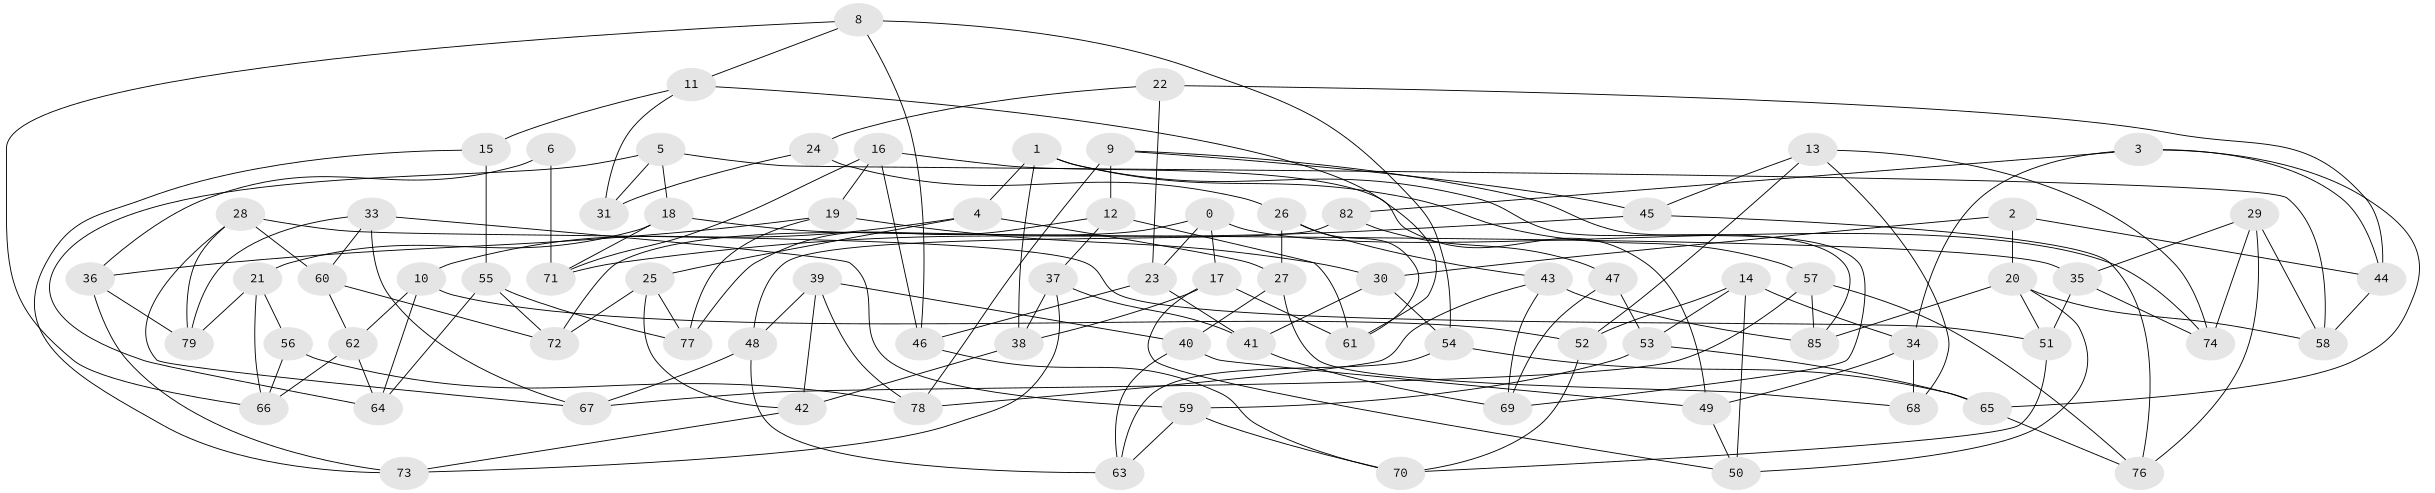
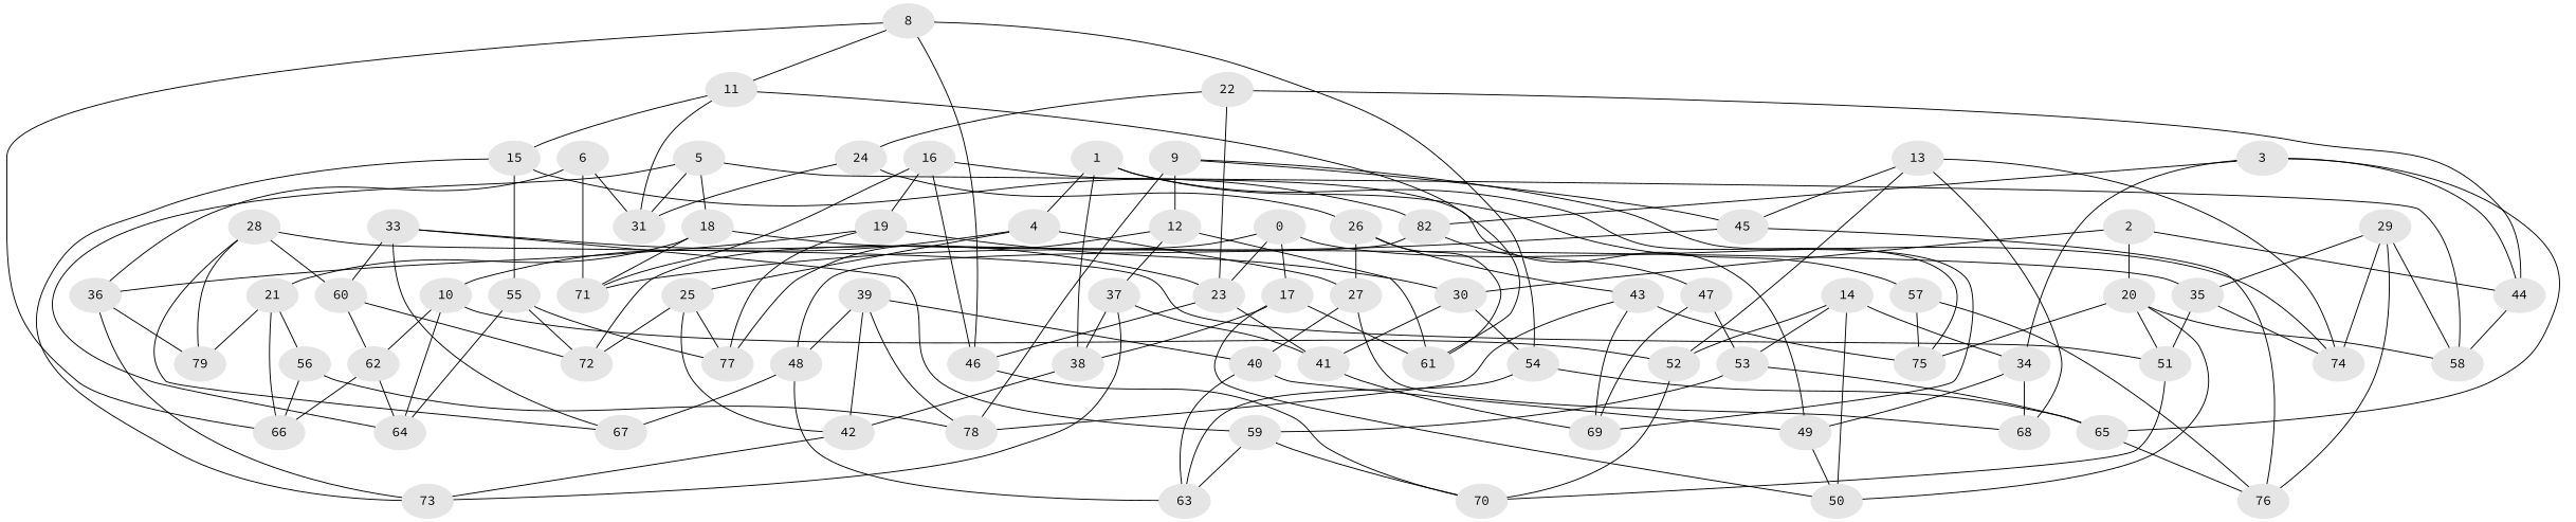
  graph {
    fontname="Source Code Pro"
    node [color=gray90 fontname="Source Code Pro" style=filled]
    edge [fontname="Source Code Pro"]
    1
    4
    38
    57
-   75 [label=85]
+   75
    10
    25
    27
    42
    67
    76
    2
    20
    30
    44
    58
    50
    51
    22
    24
    23
    54
    41
    3
    n25 [label=82]
    34
    65
    47
    48
    68
    49
    64
    52
    62
    72
    77
    40
    5
    18
    31
    71
    21
    35
    6
    36
    26
    73
    79
    n49 [label=0]
    17
    74
    61
    46
    8
    11
    66
    15
    70
    63
    9
    12
    45
    69
    78
    37
    55
    13
    14
    53
    59
    16
    19
    56
    43
    28
    60
    29
    33
    39
    1 -- 4
    1 -- 38
    1 -- 57
    1 -- 75
    4 -- 10
    4 -- 25
    4 -- 27
    38 -- 42
    57 -- 75
-   57 -- 67
    57 -- 76
    10 -- 64
    10 -- 52
    10 -- 62
    25 -- 42
    25 -- 72
    25 -- 77
    27 -- 68
    27 -- 40
    42 -- 73
    2 -- 20
    2 -- 30
    2 -- 44
    20 -- 75
    20 -- 58
    20 -- 50
    20 -- 51
    30 -- 54
    30 -- 41
    44 -- 58
    51 -- 70
    22 -- 44
    22 -- 24
    22 -- 23
    24 -- 31
    24 -- 26
    23 -- 41
    23 -- 46
    54 -- 65
    54 -- 63
    41 -- 69
    3 -- 44
    3 -- n25
    3 -- 34
    3 -- 65
    n25 -- 47
    n25 -- 48
    34 -- 68
    34 -- 49
    65 -- 76
    47 -- 69
    47 -- 53
    48 -- 67
    48 -- 63
    49 -- 50
    52 -- 70
    62 -- 64
    62 -- 66
    40 -- 49
    40 -- 63
    5 -- 58
    5 -- 64
    5 -- 18
    5 -- 31
    18 -- 71
    18 -- 21
    18 -- 35
    21 -- 79
    21 -- 66
    21 -- 56
    35 -- 51
    35 -- 74
+   6 -- 31
    6 -- 71
    6 -- 36
    36 -- 73
    36 -- 79
    26 -- 27
    26 -- 61
    26 -- 43
    n49 -- 23
    n49 -- 72
    n49 -- 17
    n49 -- 74
    17 -- 38
    17 -- 50
    17 -- 61
    46 -- 70
    8 -- 54
    8 -- 46
    8 -- 11
    8 -- 66
    11 -- 31
    11 -- 61
    11 -- 15
+   15 -- n25
    15 -- 73
    15 -- 55
    9 -- 12
    9 -- 45
    9 -- 69
    9 -- 78
    12 -- 77
    12 -- 61
    12 -- 37
    45 -- 76
    45 -- 71
    37 -- 38
    37 -- 41
    37 -- 73
    55 -- 64
    55 -- 72
    55 -- 77
    13 -- 68
    13 -- 52
    13 -- 74
    13 -- 45
    14 -- 50
    14 -- 34
    14 -- 52
    14 -- 53
    53 -- 65
    53 -- 59
    59 -- 70
    59 -- 63
    16 -- 49
    16 -- 71
    16 -- 46
    16 -- 19
    19 -- 30
    19 -- 77
    19 -- 36
    56 -- 66
    56 -- 78
    43 -- 75
    43 -- 69
    43 -- 78
    28 -- 67
    28 -- 51
    28 -- 79
    28 -- 60
    60 -- 62
    60 -- 72
    29 -- 76
    29 -- 58
    29 -- 35
    29 -- 74
    33 -- 67
-   33 -- 79
+   33 -- 23
    33 -- 59
    33 -- 60
    39 -- 42
    39 -- 48
    39 -- 40
    39 -- 78
  }
